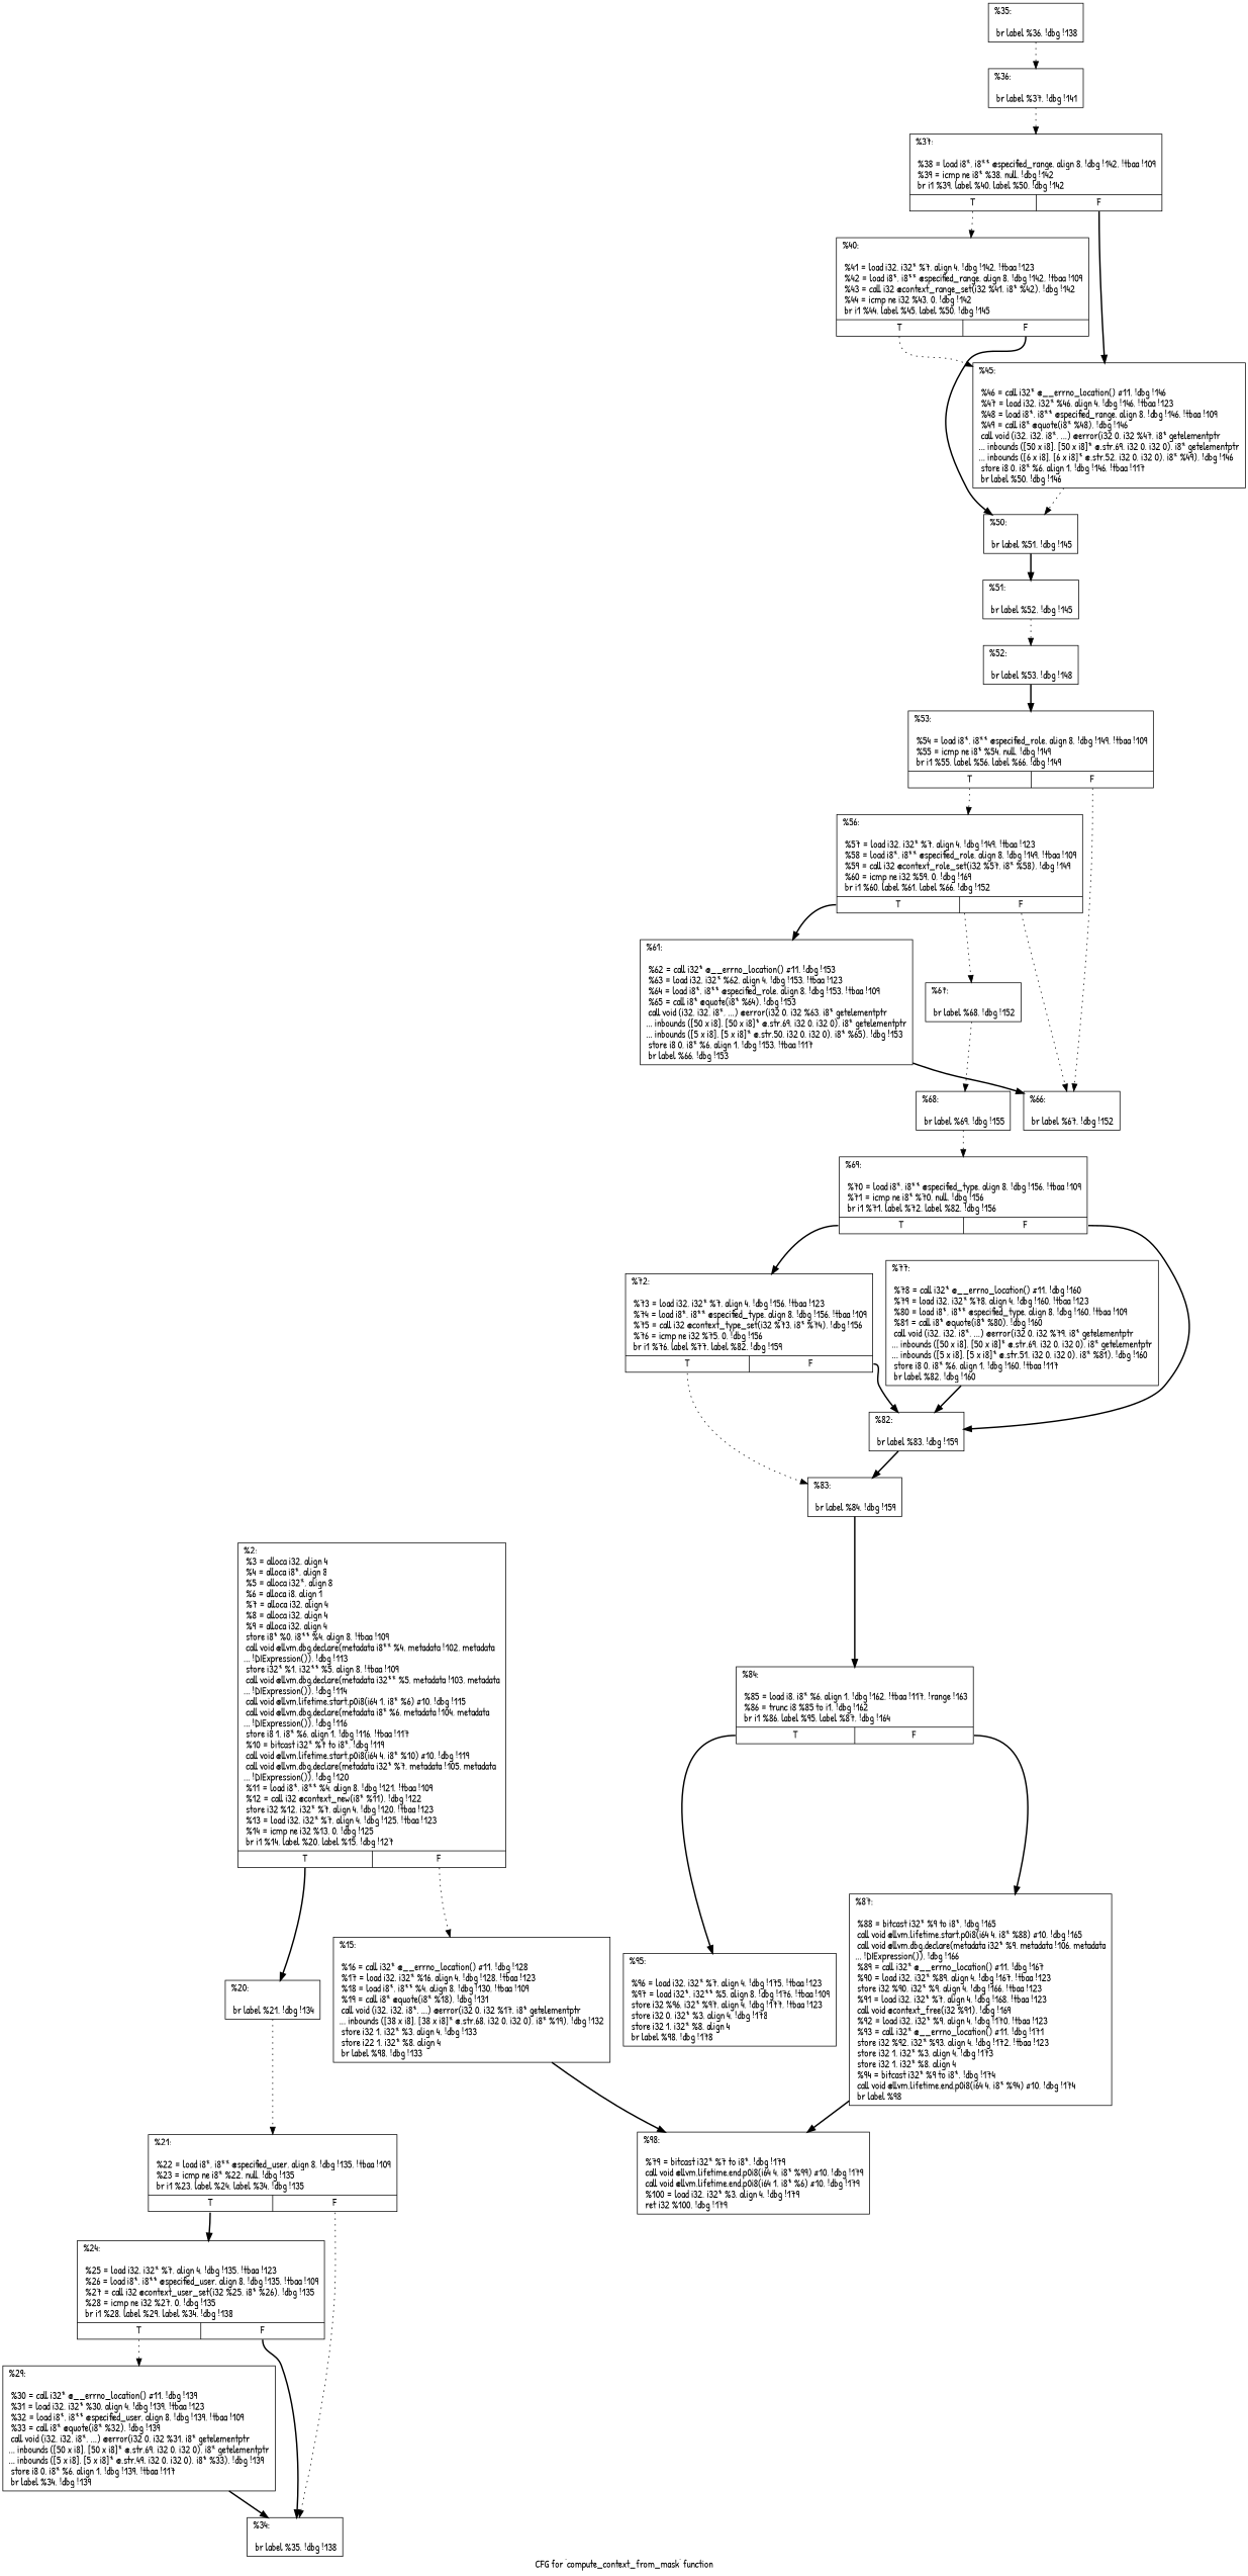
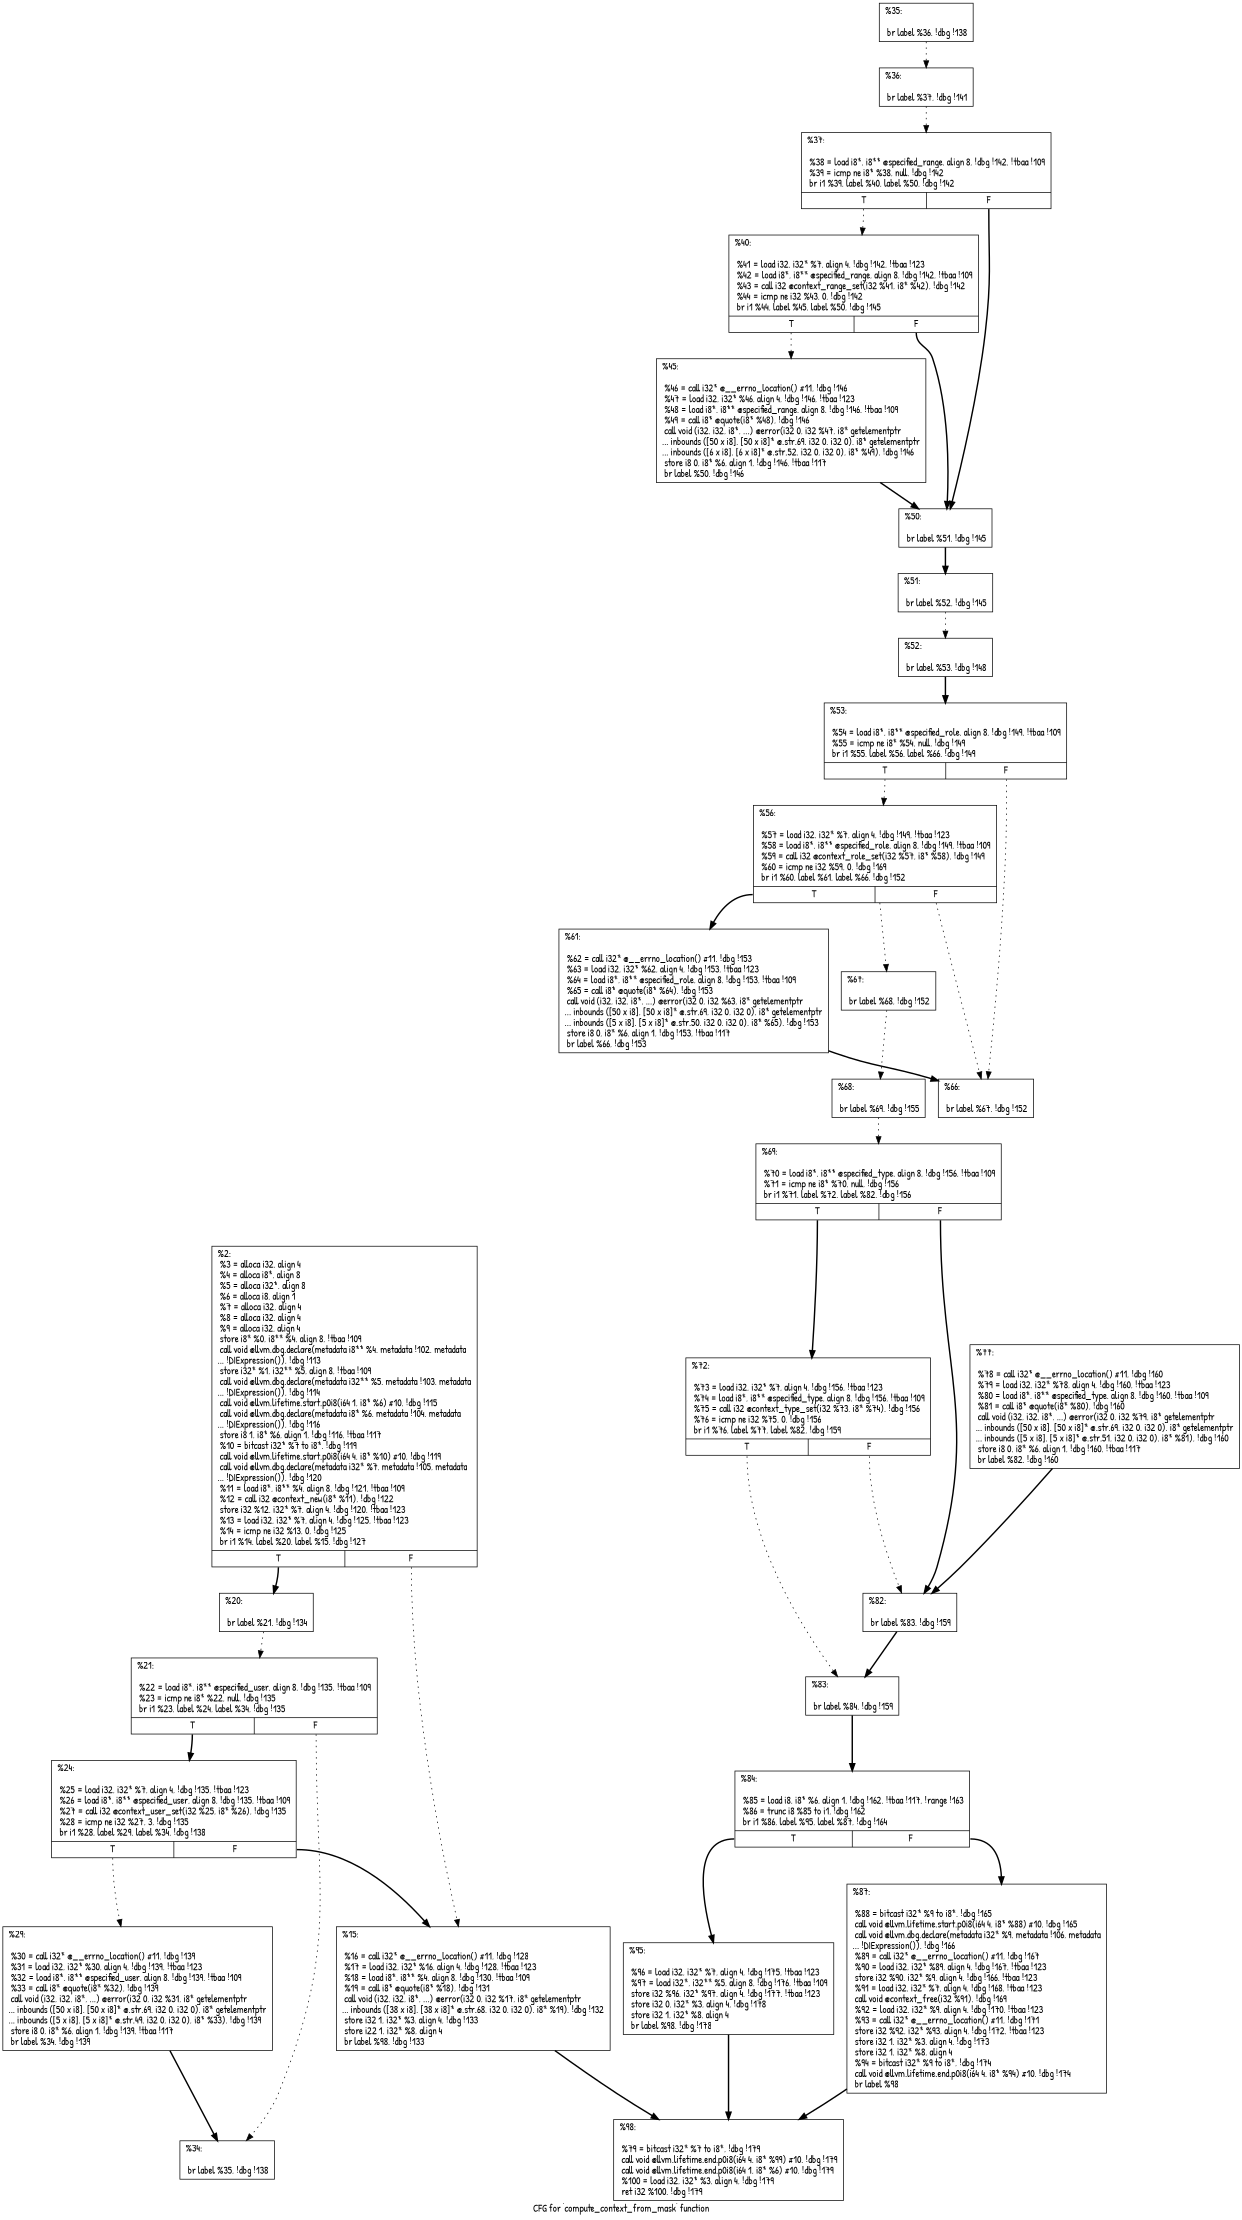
  digraph {
    fontname="Patrick Hand"
    label="CFG for 'compute_context_from_mask' function"
    node [fontname="Patrick Hand" shape=record]
    edge [fontname="Patrick Hand" style=bold]
    n1 [label="{%2:\l  %3 = alloca i32, align 4\l  %4 = alloca i8*, align 8\l  %5 = alloca i32*, align 8\l  %6 = alloca i8, align 1\l  %7 = alloca i32, align 4\l  %8 = alloca i32, align 4\l  %9 = alloca i32, align 4\l  store i8* %0, i8** %4, align 8, !tbaa !109\l  call void @llvm.dbg.declare(metadata i8** %4, metadata !102, metadata\l... !DIExpression()), !dbg !113\l  store i32* %1, i32** %5, align 8, !tbaa !109\l  call void @llvm.dbg.declare(metadata i32** %5, metadata !103, metadata\l... !DIExpression()), !dbg !114\l  call void @llvm.lifetime.start.p0i8(i64 1, i8* %6) #10, !dbg !115\l  call void @llvm.dbg.declare(metadata i8* %6, metadata !104, metadata\l... !DIExpression()), !dbg !116\l  store i8 1, i8* %6, align 1, !dbg !116, !tbaa !117\l  %10 = bitcast i32* %7 to i8*, !dbg !119\l  call void @llvm.lifetime.start.p0i8(i64 4, i8* %10) #10, !dbg !119\l  call void @llvm.dbg.declare(metadata i32* %7, metadata !105, metadata\l... !DIExpression()), !dbg !120\l  %11 = load i8*, i8** %4, align 8, !dbg !121, !tbaa !109\l  %12 = call i32 @context_new(i8* %11), !dbg !122\l  store i32 %12, i32* %7, align 4, !dbg !120, !tbaa !123\l  %13 = load i32, i32* %7, align 4, !dbg !125, !tbaa !123\l  %14 = icmp ne i32 %13, 0, !dbg !125\l  br i1 %14, label %20, label %15, !dbg !127\l|{<s0>T|<s1>F}}"]
    n2 [label="{%20:\l\l  br label %21, !dbg !134\l}"]
    n3 [label="{%15:\l\l  %16 = call i32* @__errno_location() #11, !dbg !128\l  %17 = load i32, i32* %16, align 4, !dbg !128, !tbaa !123\l  %18 = load i8*, i8** %4, align 8, !dbg !130, !tbaa !109\l  %19 = call i8* @quote(i8* %18), !dbg !131\l  call void (i32, i32, i8*, ...) @error(i32 0, i32 %17, i8* getelementptr\l... inbounds ([38 x i8], [38 x i8]* @.str.68, i32 0, i32 0), i8* %19), !dbg !132\l  store i32 1, i32* %3, align 4, !dbg !133\l  store i22 1, i32* %8, align 4\l  br label %98, !dbg !133\l}"]
    n4 [label="{%21:\l\l  %22 = load i8*, i8** @specified_user, align 8, !dbg !135, !tbaa !109\l  %23 = icmp ne i8* %22, null, !dbg !135\l  br i1 %23, label %24, label %34, !dbg !135\l|{<s0>T|<s1>F}}"]
    n5 [label="{%98:\l\l  %79 = bitcast i32* %7 to i8*, !dbg !179\l  call void @llvm.lifetime.end.p0i8(i64 4, i8* %99) #10, !dbg !179\l  call void @llvm.lifetime.end.p0i8(i64 1, i8* %6) #10, !dbg !179\l  %100 = load i32, i32* %3, align 4, !dbg !179\l  ret i32 %100, !dbg !179\l}"]
-   n6 [label="{%24:\l\l  %25 = load i32, i32* %7, align 4, !dbg !135, !tbaa !123\l  %26 = load i8*, i8** @specified_user, align 8, !dbg !135, !tbaa !109\l  %27 = call i32 @context_user_set(i32 %25, i8* %26), !dbg !135\l  %28 = icmp ne i32 %27, 0, !dbg !135\l  br i1 %28, label %29, label %34, !dbg !138\l|{<s0>T|<s1>F}}"]
+   n6 [label="{%24:\l\l  %25 = load i32, i32* %7, align 4, !dbg !135, !tbaa !123\l  %26 = load i8*, i8** @specified_user, align 8, !dbg !135, !tbaa !109\l  %27 = call i32 @context_user_set(i32 %25, i8* %26), !dbg !135\l  %28 = icmp ne i32 %27, 3, !dbg !135\l  br i1 %28, label %29, label %34, !dbg !138\l|{<s0>T|<s1>F}}"]
    n7 [label="{%34:\l\l  br label %35, !dbg !138\l}"]
    n8 [label="{%29:\l\l  %30 = call i32* @__errno_location() #11, !dbg !139\l  %31 = load i32, i32* %30, align 4, !dbg !139, !tbaa !123\l  %32 = load i8*, i8** @specified_user, align 8, !dbg !139, !tbaa !109\l  %33 = call i8* @quote(i8* %32), !dbg !139\l  call void (i32, i32, i8*, ...) @error(i32 0, i32 %31, i8* getelementptr\l... inbounds ([50 x i8], [50 x i8]* @.str.69, i32 0, i32 0), i8* getelementptr\l... inbounds ([5 x i8], [5 x i8]* @.str.49, i32 0, i32 0), i8* %33), !dbg !139\l  store i8 0, i8* %6, align 1, !dbg !139, !tbaa !117\l  br label %34, !dbg !139\l}"]
    n9 [label="{%35:\l\l  br label %36, !dbg !138\l}"]
    n10 [label="{%36:\l\l  br label %37, !dbg !141\l}"]
    n11 [label="{%37:\l\l  %38 = load i8*, i8** @specified_range, align 8, !dbg !142, !tbaa !109\l  %39 = icmp ne i8* %38, null, !dbg !142\l  br i1 %39, label %40, label %50, !dbg !142\l|{<s0>T|<s1>F}}"]
    n12 [label="{%40:\l\l  %41 = load i32, i32* %7, align 4, !dbg !142, !tbaa !123\l  %42 = load i8*, i8** @specified_range, align 8, !dbg !142, !tbaa !109\l  %43 = call i32 @context_range_set(i32 %41, i8* %42), !dbg !142\l  %44 = icmp ne i32 %43, 0, !dbg !142\l  br i1 %44, label %45, label %50, !dbg !145\l|{<s0>T|<s1>F}}"]
    n13 [label="{%50:\l\l  br label %51, !dbg !145\l}"]
    n14 [label="{%45:\l\l  %46 = call i32* @__errno_location() #11, !dbg !146\l  %47 = load i32, i32* %46, align 4, !dbg !146, !tbaa !123\l  %48 = load i8*, i8** @specified_range, align 8, !dbg !146, !tbaa !109\l  %49 = call i8* @quote(i8* %48), !dbg !146\l  call void (i32, i32, i8*, ...) @error(i32 0, i32 %47, i8* getelementptr\l... inbounds ([50 x i8], [50 x i8]* @.str.69, i32 0, i32 0), i8* getelementptr\l... inbounds ([6 x i8], [6 x i8]* @.str.52, i32 0, i32 0), i8* %49), !dbg !146\l  store i8 0, i8* %6, align 1, !dbg !146, !tbaa !117\l  br label %50, !dbg !146\l}"]
    n15 [label="{%51:\l\l  br label %52, !dbg !145\l}"]
    n16 [label="{%52:\l\l  br label %53, !dbg !148\l}"]
    n17 [label="{%53:\l\l  %54 = load i8*, i8** @specified_role, align 8, !dbg !149, !tbaa !109\l  %55 = icmp ne i8* %54, null, !dbg !149\l  br i1 %55, label %56, label %66, !dbg !149\l|{<s0>T|<s1>F}}"]
    n18 [label="{%56:\l\l  %57 = load i32, i32* %7, align 4, !dbg !149, !tbaa !123\l  %58 = load i8*, i8** @specified_role, align 8, !dbg !149, !tbaa !109\l  %59 = call i32 @context_role_set(i32 %57, i8* %58), !dbg !149\l  %60 = icmp ne i32 %59, 0, !dbg !169\l  br i1 %60, label %61, label %66, !dbg !152\l|{<s0>T|<s1>F}}"]
    n19 [label="{%66:\l\l  br label %67, !dbg !152\l}"]
    n20 [label="{%61:\l\l  %62 = call i32* @__errno_location() #11, !dbg !153\l  %63 = load i32, i32* %62, align 4, !dbg !153, !tbaa !123\l  %64 = load i8*, i8** @specified_role, align 8, !dbg !153, !tbaa !109\l  %65 = call i8* @quote(i8* %64), !dbg !153\l  call void (i32, i32, i8*, ...) @error(i32 0, i32 %63, i8* getelementptr\l... inbounds ([50 x i8], [50 x i8]* @.str.69, i32 0, i32 0), i8* getelementptr\l... inbounds ([5 x i8], [5 x i8]* @.str.50, i32 0, i32 0), i8* %65), !dbg !153\l  store i8 0, i8* %6, align 1, !dbg !153, !tbaa !117\l  br label %66, !dbg !153\l}"]
    n21 [label="{%67:\l\l  br label %68, !dbg !152\l}"]
    n22 [label="{%68:\l\l  br label %69, !dbg !155\l}"]
    n23 [label="{%69:\l\l  %70 = load i8*, i8** @specified_type, align 8, !dbg !156, !tbaa !109\l  %71 = icmp ne i8* %70, null, !dbg !156\l  br i1 %71, label %72, label %82, !dbg !156\l|{<s0>T|<s1>F}}"]
    n24 [label="{%72:\l\l  %73 = load i32, i32* %7, align 4, !dbg !156, !tbaa !123\l  %74 = load i8*, i8** @specified_type, align 8, !dbg !156, !tbaa !109\l  %75 = call i32 @context_type_set(i32 %73, i8* %74), !dbg !156\l  %76 = icmp ne i32 %75, 0, !dbg !156\l  br i1 %76, label %77, label %82, !dbg !159\l|{<s0>T|<s1>F}}"]
    n25 [label="{%82:\l\l  br label %83, !dbg !159\l}"]
    n26 [label="{%83:\l\l  br label %84, !dbg !159\l}"]
    n27 [label="{%77:\l\l  %78 = call i32* @__errno_location() #11, !dbg !160\l  %79 = load i32, i32* %78, align 4, !dbg !160, !tbaa !123\l  %80 = load i8*, i8** @specified_type, align 8, !dbg !160, !tbaa !109\l  %81 = call i8* @quote(i8* %80), !dbg !160\l  call void (i32, i32, i8*, ...) @error(i32 0, i32 %79, i8* getelementptr\l... inbounds ([50 x i8], [50 x i8]* @.str.69, i32 0, i32 0), i8* getelementptr\l... inbounds ([5 x i8], [5 x i8]* @.str.51, i32 0, i32 0), i8* %81), !dbg !160\l  store i8 0, i8* %6, align 1, !dbg !160, !tbaa !117\l  br label %82, !dbg !160\l}"]
    n28 [label="{%84:\l\l  %85 = load i8, i8* %6, align 1, !dbg !162, !tbaa !117, !range !163\l  %86 = trunc i8 %85 to i1, !dbg !162\l  br i1 %86, label %95, label %87, !dbg !164\l|{<s0>T|<s1>F}}"]
    n29 [label="{%95:\l\l  %96 = load i32, i32* %7, align 4, !dbg !175, !tbaa !123\l  %97 = load i32*, i32** %5, align 8, !dbg !176, !tbaa !109\l  store i32 %96, i32* %97, align 4, !dbg !177, !tbaa !123\l  store i32 0, i32* %3, align 4, !dbg !178\l  store i32 1, i32* %8, align 4\l  br label %98, !dbg !178\l}"]
    n30 [label="{%87:\l\l  %88 = bitcast i32* %9 to i8*, !dbg !165\l  call void @llvm.lifetime.start.p0i8(i64 4, i8* %88) #10, !dbg !165\l  call void @llvm.dbg.declare(metadata i32* %9, metadata !106, metadata\l... !DIExpression()), !dbg !166\l  %89 = call i32* @__errno_location() #11, !dbg !167\l  %90 = load i32, i32* %89, align 4, !dbg !167, !tbaa !123\l  store i32 %90, i32* %9, align 4, !dbg !166, !tbaa !123\l  %91 = load i32, i32* %7, align 4, !dbg !168, !tbaa !123\l  call void @context_free(i32 %91), !dbg !169\l  %92 = load i32, i32* %9, align 4, !dbg !170, !tbaa !123\l  %93 = call i32* @__errno_location() #11, !dbg !171\l  store i32 %92, i32* %93, align 4, !dbg !172, !tbaa !123\l  store i32 1, i32* %3, align 4, !dbg !173\l  store i32 1, i32* %8, align 4\l  %94 = bitcast i32* %9 to i8*, !dbg !174\l  call void @llvm.lifetime.end.p0i8(i64 4, i8* %94) #10, !dbg !174\l  br label %98\l}"]
    n1 -> n2 [tailport=s0]
    n1 -> n3 [style=dotted tailport=s1]
    n2 -> n4 [style=dotted]
    n3 -> n5
    n4 -> n6 [tailport=s0]
    n4 -> n7 [style=dotted tailport=s1]
-   n6 -> n7 [tailport=s1]
+   n6 -> n3 [tailport=s1]
    n6 -> n8 [style=dotted tailport=s0]
    n8 -> n7
    n9 -> n10 [style=dotted]
    n10 -> n11 [style=dotted]
    n11 -> n12 [style=dotted tailport=s0]
-   n11 -> n14 [tailport=s1]
+   n11 -> n13 [tailport=s1]
    n12 -> n13 [tailport=s1]
    n12 -> n14 [style=dotted tailport=s0]
    n13 -> n15
-   n14 -> n13 [style=dotted]
+   n14 -> n13
    n15 -> n16 [style=dotted]
    n16 -> n17
    n17 -> n18 [style=dotted tailport=s0]
    n17 -> n19 [style=dotted tailport=s1]
    n18 -> n19 [style=dotted tailport=s1]
    n18 -> n20 [tailport=s0]
    n18 -> n21 [style=dotted]
    n20 -> n19
    n21 -> n22 [style=dotted]
    n22 -> n23 [style=dotted]
    n23 -> n24 [tailport=s0]
    n23 -> n25 [tailport=s1]
-   n24 -> n25 [tailport=s1]
+   n24 -> n25 [style=dotted tailport=s1]
    n24 -> n26 [style=dotted tailport=s0]
    n25 -> n26
    n26 -> n28
    n27 -> n25
    n28 -> n29 [tailport=s0]
    n28 -> n30 [tailport=s1]
+   n29 -> n5
    n30 -> n5
  }
